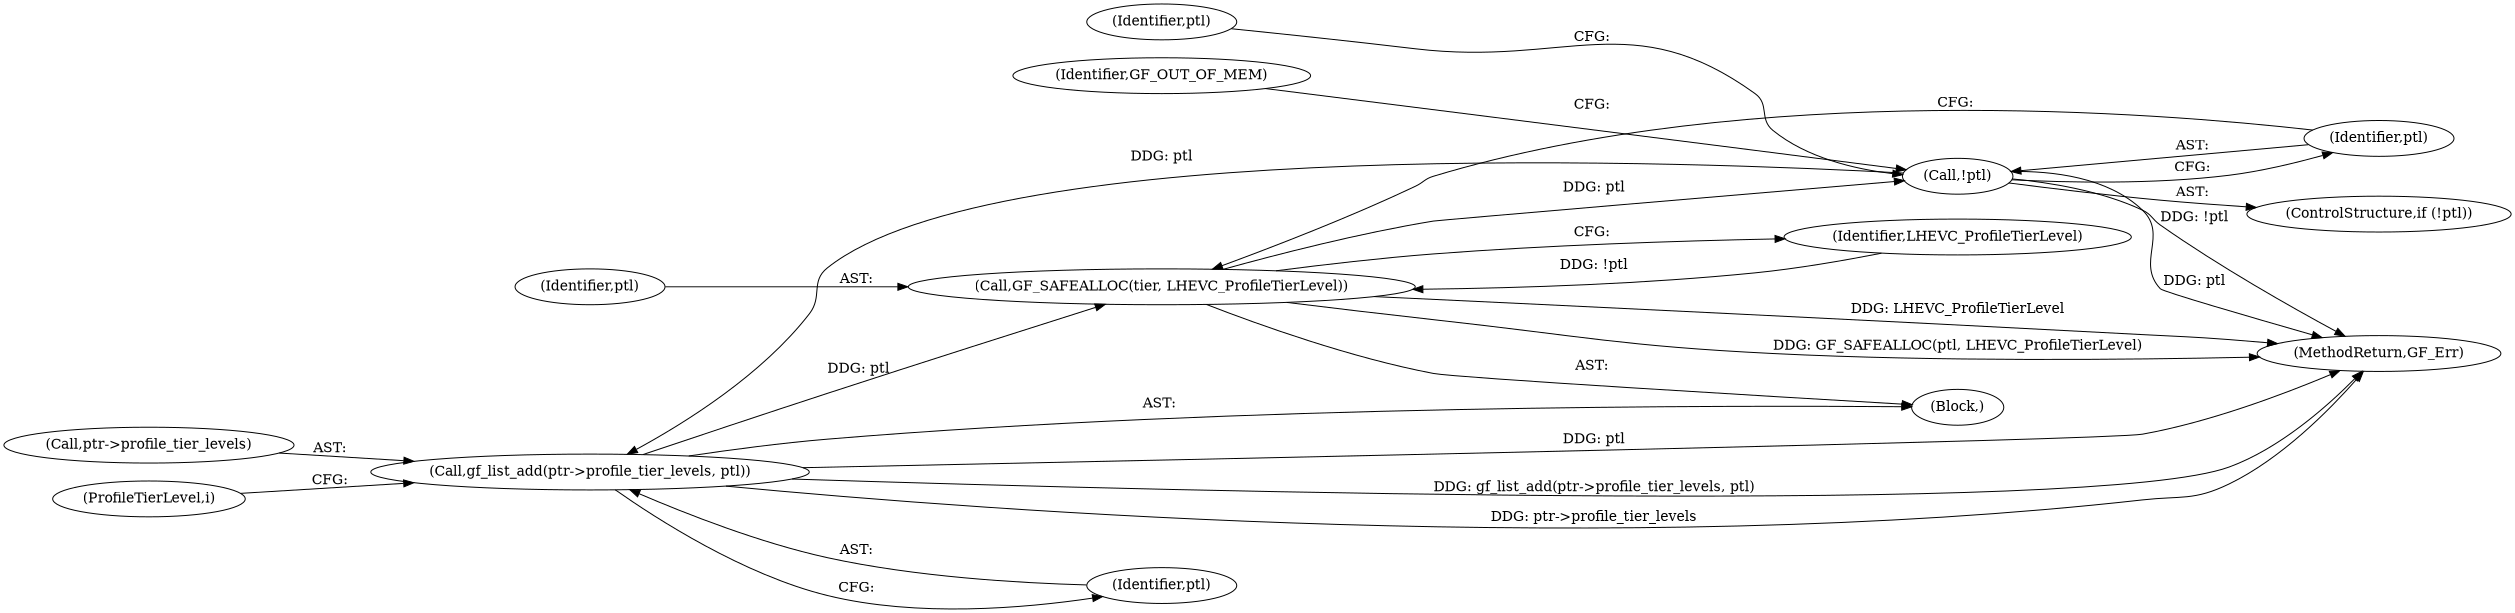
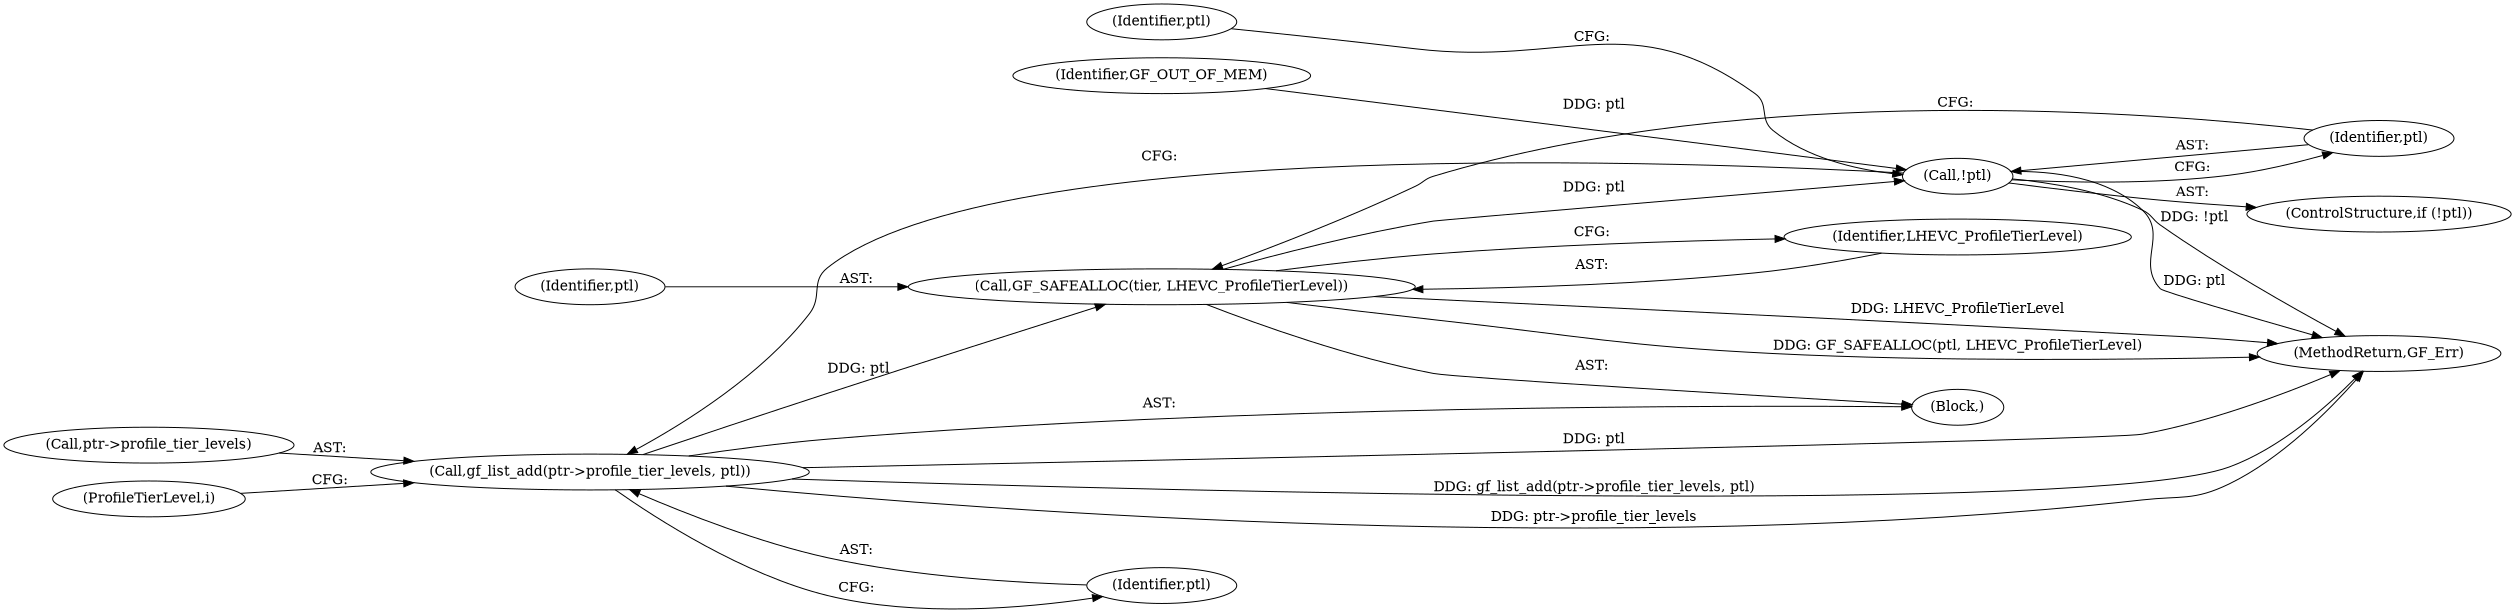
  digraph {
    rankdir=LR
    n1 [label="(Call,gf_list_add(ptr->profile_tier_levels, ptl))"]
    n2 [label="(Call,GF_SAFEALLOC(tier, LHEVC_ProfileTierLevel))"]
    n3 [label="(Block,)"]
    n4 [label="(MethodReturn,GF_Err)"]
    n5 [label="(Identifier,ptl)"]
    n6 [label="(Call,!ptl)"]
    n7 [label="(Identifier,LHEVC_ProfileTierLevel)"]
    n8 [label="(Identifier,ptl)"]
    n9 [label="(ControlStructure,if (!ptl))"]
    n10 [label="(Identifier,ptl)"]
    n11 [label="(Identifier,ptl)"]
    n12 [label="(Call,ptr->profile_tier_levels)"]
    n13 [label="(Identifier,GF_OUT_OF_MEM)"]
    n14 [label="(ProfileTierLevel,i)"]
    n1 -> n2 [label="DDG: ptl"]
    n1 -> n3 [label="AST: "]
    n1 -> n4 [label="DDG: gf_list_add(ptr->profile_tier_levels, ptl)"]
    n1 -> n4 [label="DDG: ptr->profile_tier_levels"]
    n1 -> n4 [label="DDG: ptl"]
    n1 -> n5 [label="CFG: "]
    n2 -> n3 [label="AST: "]
    n2 -> n4 [label="DDG: LHEVC_ProfileTierLevel"]
    n2 -> n4 [label="DDG: GF_SAFEALLOC(ptl, LHEVC_ProfileTierLevel)"]
    n2 -> n6 [label="DDG: ptl"]
    n2 -> n7 [label="CFG: "]
    n5 -> n1 [label="AST: "]
-   n6 -> n1 [label="DDG: ptl"]
+   n6 -> n1 [label="CFG: "]
    n6 -> n4 [label="DDG: ptl"]
    n6 -> n4 [label="DDG: !ptl"]
    n6 -> n8 [label="CFG: "]
    n6 -> n9 [label="AST: "]
-   n7 -> n2 [label="DDG: !ptl"]
+   n7 -> n2 [label="AST: "]
    n8 -> n2 [label="CFG: "]
    n8 -> n6 [label="AST: "]
    n10 -> n6 [label="CFG: "]
    n11 -> n2 [label="AST: "]
    n12 -> n1 [label="AST: "]
-   n13 -> n6 [label="CFG: "]
+   n13 -> n6 [label="DDG: ptl"]
    n14 -> n1 [label="CFG: "]
  }
